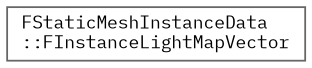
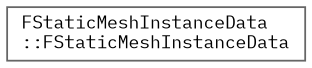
  digraph {
    rankdir=LR
    fontname="IBM Plex Mono"
-   n1 [color=grey40 fillcolor=white fontname="IBM Plex Mono" fontsize=10 height=0.2 label="FStaticMeshInstanceData\l::FInstanceLightMapVector" shape=box style=filled width=0.4]
+   n1 [color=grey40 fillcolor=white fontname="IBM Plex Mono" fontsize=10 height=0.2 label="FStaticMeshInstanceData\l::FStaticMeshInstanceData" shape=box style=filled width=0.4]
  }
